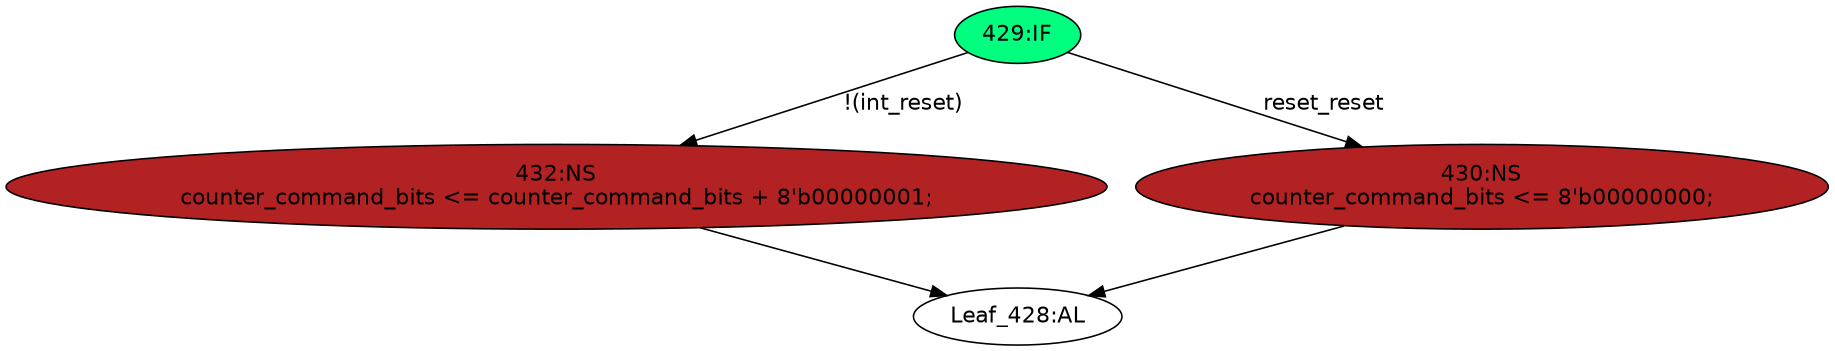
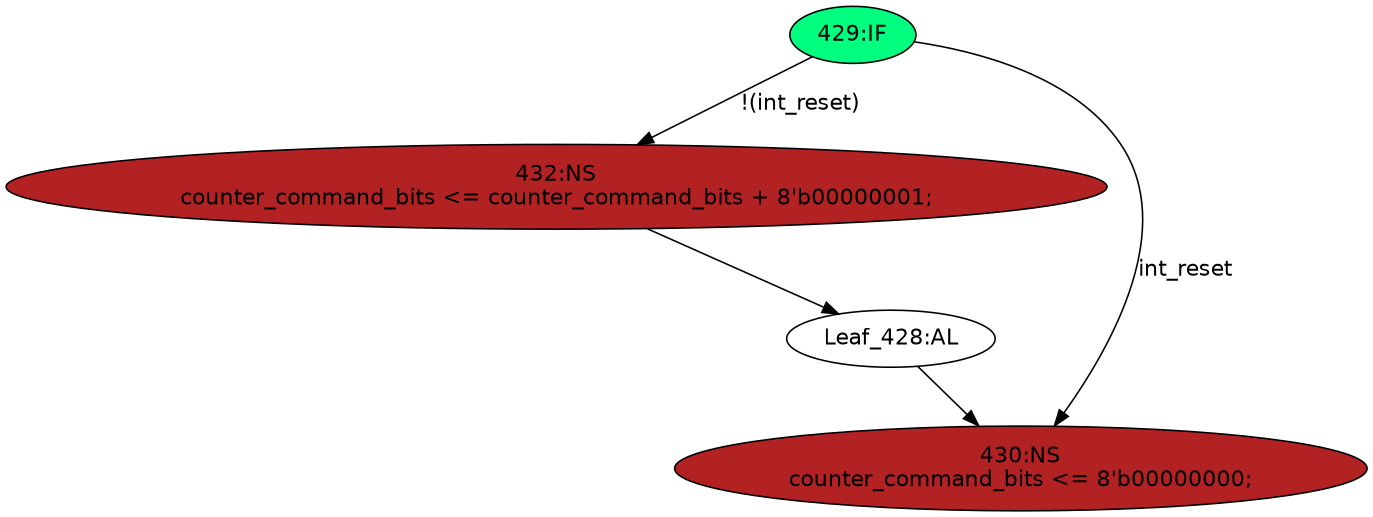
  strict digraph {
    fontname="DejaVu Sans"
    node [fillcolor=firebrick fontname="DejaVu Sans" style=filled typ=NonblockingSubstitution]
    edge [cond="['int_reset']" fontname="DejaVu Sans" lineno=429]
    n1 [ast="<pyverilog.vparser.ast.IfStatement object at 0x7fe536c99e10>" fillcolor=springgreen label="429:IF" statements="[]" typ=IfStatement]
    n2 [ast="<pyverilog.vparser.ast.NonblockingSubstitution object at 0x7fe536c99590>" label="432:NS\ncounter_command_bits <= counter_command_bits + 8'b00000001;" statements="[<pyverilog.vparser.ast.NonblockingSubstitution object at 0x7fe536c99590>]"]
    n3 [ast="<pyverilog.vparser.ast.NonblockingSubstitution object at 0x7fe536c9e250>" label="430:NS\ncounter_command_bits <= 8'b00000000;" statements="[<pyverilog.vparser.ast.NonblockingSubstitution object at 0x7fe536c9e250>]"]
    n4 [def_var="['counter_command_bits']" label="Leaf_428:AL" fillcolor="" style="" typ=""]
    n1 -> n2 [label="!(int_reset)"]
-   n1 -> n3 [label=reset_reset]
+   n1 -> n3 [label=int_reset]
    n2 -> n4 [cond="[]" lineno=None]
-   n3 -> n4 [cond="[]" lineno=None]
+   n4 -> n3 [cond="[]" lineno=None]
  }
